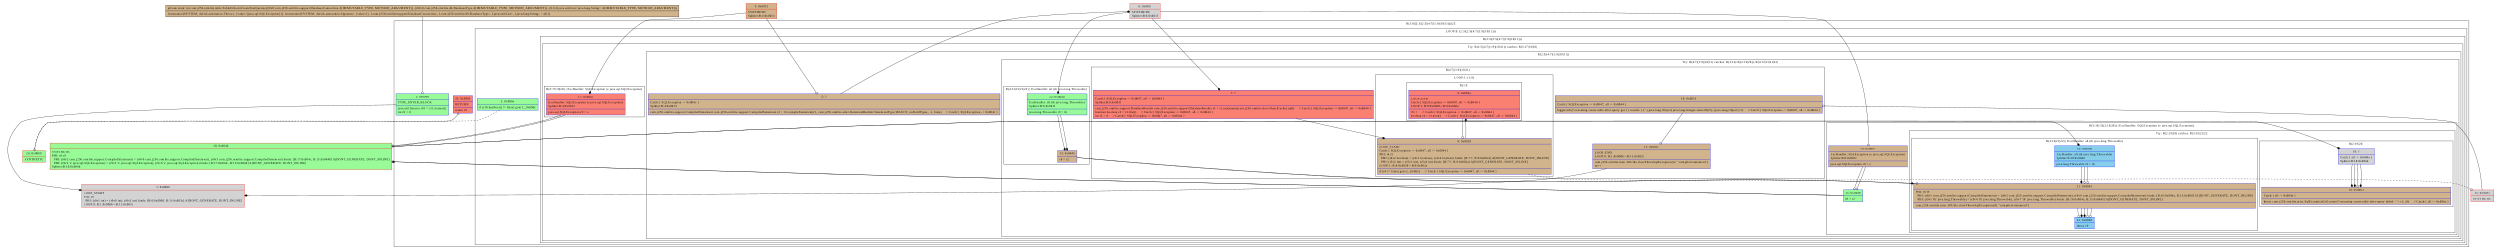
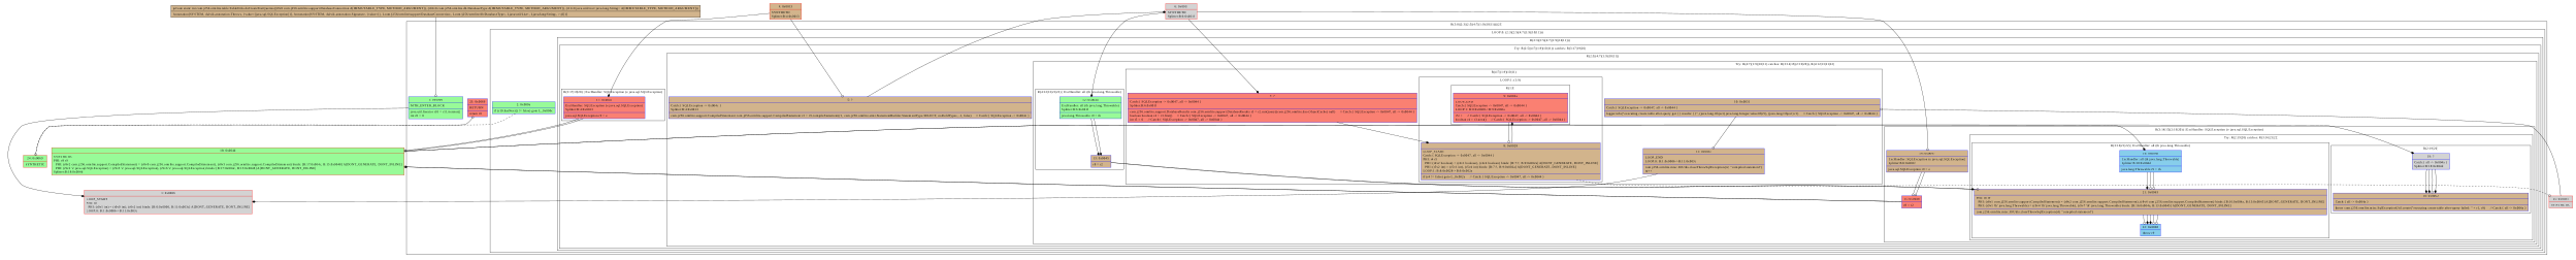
  digraph {
    fontname="Liberation Serif"
    node [color=blue fillcolor=tan fontname="Liberation Serif" shape=record style=filled]
    edge [arrowhead=odot fontname="Liberation Serif"]
    n1 [fillcolor=salmon label="{9\:\ 0x002a|LOOP_END\lCatch:\{ SQLException \-\> 0x0047, all \-\> 0x0044 \}\lLOOP:1: B:8:0x0028\-\>B:9:0x002a\l|r5++     \/\/ Catch:\{ SQLException \-\> 0x0047, all \-\> 0x0044 \}\lboolean r4 = r3.next()     \/\/ Catch:\{ SQLException \-\> 0x0047, all \-\> 0x0044 \}\l}"]
    n2 [label="{8\:\ 0x0028|LOOP_START\lCatch:\{ SQLException \-\> 0x0047, all \-\> 0x0044 \}\lPHI: r4 r5 \l  PHI: (r4v2 boolean) = (r4v1 boolean), (r4v4 boolean) binds: [B:7:?, B:9:0x002a] A[DONT_GENERATE, DONT_INLINE]\l  PHI: (r5v2 int) = (r5v1 int), (r5v4 int) binds: [B:7:?, B:9:0x002a] A[DONT_GENERATE, DONT_INLINE]\lLOOP:1: B:8:0x0028\-\>B:9:0x002a\l|if (r4 != false) goto L_0x002a     \/\/ Catch:\{ SQLException \-\> 0x0047, all \-\> 0x0044 \}\l}"]
    n3 [fillcolor=salmon label="{7\:\ ?|Catch:\{ SQLException \-\> 0x0047, all \-\> 0x0044 \}\lSplitter:B:6:0x001f\l|com.j256.ormlite.support.DatabaseResults com.j256.ormlite.support.DatabaseResults r3 = r2.runQuery((com.j256.ormlite.dao.ObjectCache) null)     \/\/ Catch:\{ SQLException \-\> 0x0047, all \-\> 0x0044 \}\lboolean boolean r4 = r3.first()     \/\/ Catch:\{ SQLException \-\> 0x0047, all \-\> 0x0044 \}\lint r5 = 0     \/\/ Catch:\{ SQLException \-\> 0x0047, all \-\> 0x0044 \}\l}"]
    n4 [label="{10\:\ 0x0031|Catch:\{ SQLException \-\> 0x0047, all \-\> 0x0044 \}\l|logger.info(\"executing create table after\-query got \{\} results: \{\}\", (java.lang.Object) java.lang.Integer.valueOf(r5), (java.lang.Object) r1)     \/\/ Catch:\{ SQLException \-\> 0x0047, all \-\> 0x0044 \}\l}"]
    n5 [label="{11\:\ 0x003c|LOOP_END\lLOOP:0: B:1:0x0006\-\>B:11:0x003c\l|com.j256.ormlite.misc.IOUtils.closeThrowSqlException(r2, \"compiled statement\")\lr0++\l}"]
    n6 [fillcolor=lightgrey label="{19\:\ ?|Catch:\{ all \-\> 0x004a \}\lSplitter:B:18:0x004d\l}"]
    n7 [label="{20\:\ 0x0062|Catch:\{ all \-\> 0x004a \}\l|throw com.j256.ormlite.misc.SqlExceptionUtil.create(\"executing create table after\-query failed: \" + r1, r9)     \/\/ Catch:\{ all \-\> 0x004a \}\l}"]
    n8 [fillcolor=skyblue label="{16\:\ 0x004a|ExcHandler: all (th java.lang.Throwable)\lSplitter:B:18:0x004d\l|java.lang.Throwable r9 = th\l}"]
    n9 [label="{21\:\ 0x0063|PHI: r8 r9 \l  PHI: (r8v1 com.j256.ormlite.support.CompiledStatement) = (r8v2 com.j256.ormlite.support.CompiledStatement), (r8v4 com.j256.ormlite.support.CompiledStatement) binds: [B:16:0x004a, B:13:0x0045] A[DONT_GENERATE, DONT_INLINE]\l  PHI: (r9v1 'th' java.lang.Throwable) = (r9v4 'th' java.lang.Throwable), (r9v7 'th' java.lang.Throwable) binds: [B:16:0x004a, B:13:0x0045] A[DONT_GENERATE, DONT_INLINE]\l|com.j256.ormlite.misc.IOUtils.closeThrowSqlException(r8, \"compiled statement\")\l}"]
    n10 [fillcolor=skyblue label="{22\:\ 0x0068|throw r9\l}"]
    n11 [label="{14\:\ 0x0047|ExcHandler: SQLException (e java.sql.SQLException)\lSplitter:B:6:0x001f\l|java.sql.SQLException r9 = e\l}"]
-   n12 [fillcolor=palegreen label="{15\:\ 0x0048|r8 = r2\l}"]
+   n12 [fillcolor=salmon label="{15\:\ 0x0048|r8 = r2\l}"]
    n13 [fillcolor=palegreen label="{12\:\ 0x0044|ExcHandler: all (th java.lang.Throwable)\lSplitter:B:6:0x001f\l|java.lang.Throwable r9 = th\l}"]
    n14 [label="{13\:\ 0x0045|r8 = r2\l}"]
    n15 [label="{5\:\ ?|Catch:\{ SQLException \-\> 0x004c \}\lSplitter:B:4:0x0013\l|com.j256.ormlite.support.CompiledStatement com.j256.ormlite.support.CompiledStatement r2 = r9.compileStatement(r1, com.j256.ormlite.stmt.StatementBuilder.StatementType.SELECT, noFieldTypes, \-1, false)     \/\/ Catch:\{ SQLException \-\> 0x004c \}\l}"]
    n16 [fillcolor=salmon label="{17\:\ 0x004c|ExcHandler: SQLException (e java.sql.SQLException)\lSplitter:B:4:0x0013\l|java.sql.SQLException r9 = e\l}"]
    n17 [fillcolor=palegreen label="{2\:\ 0x000a|if (r10.hasNext() != false) goto L_0x000c\l}"]
-   n18 [fillcolor=palegreen label="{0\:\ 0x0000|TYPE_ENTER_BLOCK\l|java.util.Iterator r10 = r11.iterator()\lint r0 = 0\l}"]
+   n18 [fillcolor=palegreen label="{0\:\ 0x0000|MTH_ENTER_BLOCK\l|java.util.Iterator r10 = r11.iterator()\lint r0 = 0\l}"]
    n19 [fillcolor=salmon label="{23\:\ 0x0069|RETURN\l|return r0\l}"]
    n20 [color=red fillcolor=lightgrey label="{25\:\ 0x0031|SYNTHETIC\l}"]
    n21 [color=red fillcolor=lightgrey label="{1\:\ 0x0006|LOOP_START\lPHI: r0 \l  PHI: (r0v1 int) = (r0v0 int), (r0v2 int) binds: [B:0:0x0000, B:11:0x003c] A[DONT_GENERATE, DONT_INLINE]\lLOOP:0: B:1:0x0006\-\>B:11:0x003c\l}"]
    n22 [color=red fillcolor=palegreen label="{18\:\ 0x004d|SYNTHETIC\lPHI: r8 r9 \l  PHI: (r8v2 com.j256.ormlite.support.CompiledStatement) = (r8v0 com.j256.ormlite.support.CompiledStatement), (r8v3 com.j256.ormlite.support.CompiledStatement) binds: [B:17:0x004c, B:15:0x0048] A[DONT_GENERATE, DONT_INLINE]\l  PHI: (r9v2 'e' java.sql.SQLException) = (r9v5 'e' java.sql.SQLException), (r9v6 'e' java.sql.SQLException) binds: [B:17:0x004c, B:15:0x0048] A[DONT_GENERATE, DONT_INLINE]\lSplitter:B:18:0x004d\l}"]
    n23 [color=red fillcolor=lightgrey label="{6\:\ 0x001f|SYNTHETIC\lSplitter:B:6:0x001f\l}"]
    n24 [color=red fillcolor=palegreen label="{24\:\ 0x0069|SYNTHETIC\l}"]
    n25 [color=red label="{4\:\ 0x0013|SYNTHETIC\lSplitter:B:4:0x0013\l}"]
    n26 [label="{private static int com.j256.ormlite.table.TableUtils.doCreateTestQueries((r9v0 com.j256.ormlite.support.DatabaseConnection A[IMMUTABLE_TYPE, METHOD_ARGUMENT]), (r10v0 com.j256.ormlite.db.DatabaseType A[IMMUTABLE_TYPE, METHOD_ARGUMENT]), (r11v0 java.util.List\<java.lang.String\> A[IMMUTABLE_TYPE, METHOD_ARGUMENT]))  | Annotation[SYSTEM, dalvik.annotation.Throws, \{value=[java.sql.SQLException]\}], Annotation[SYSTEM, dalvik.annotation.Signature, \{value=[(, Lcom\/j256\/ormlite\/support\/DatabaseConnection;, Lcom\/j256\/ormlite\/db\/DatabaseType;, Ljava\/util\/List\<, Ljava\/lang\/String;, \>;)I]\}]\l}" color=""]
    subgraph cluster_1 {
      label="R(3:0|(2:3|(2:5|(4:7|(1:9)|10|11)))|23)"
      n18
      n19
      subgraph cluster_2 {
        label="LOOP:0: (2:3|(2:5|(4:7|(1:9)|10|11)))"
        n17
        subgraph cluster_3 {
          label="R(2:3|(2:5|(4:7|(1:9)|10|11)))"
          subgraph cluster_4 {
            label="Try: R(2:5|(4:7|(1:9)|10|11)) catches: R(3:17|19|20)"
            subgraph cluster_5 {
              label="R(2:5|(4:7|(1:9)|10|11))"
              n15
              subgraph cluster_6 {
                label="Try: R(4:7|(1:9)|10|11) catches: R(3:14|15|(2:19|20)), R(4:12|13|21|22)"
                subgraph cluster_7 {
                  label="R(4:7|(1:9)|10|11)"
                  n3
                  n4
                  n5
                  subgraph cluster_8 {
                    label="LOOP:1: (1:9)"
                    n2
                    subgraph cluster_9 {
                      label="R(1:9)"
                      n1
                    }
                  }
                }
                subgraph cluster_10 {
                  label="R(3:14|15|(2:19|20)) | ExcHandler: SQLException (e java.sql.SQLException)\l"
                  n11
                  n12
                  subgraph cluster_11 {
                    label="Try: R(2:19|20) catches: R(3:16|21|22)"
                    subgraph cluster_12 {
                      label="R(2:19|20)"
                      n6
                      n7
                    }
                    subgraph cluster_13 {
                      label="R(3:16|21|22) | ExcHandler: all (th java.lang.Throwable)\l"
                      n8
                      n9
                      n10
                    }
                  }
                }
                subgraph cluster_14 {
                  label="R(4:12|13|21|22) | ExcHandler: all (th java.lang.Throwable)\l"
                  n13
                  n14
                }
              }
            }
            subgraph cluster_15 {
              label="R(3:17|19|20) | ExcHandler: SQLException (e java.sql.SQLException)\l"
              n16
            }
          }
        }
      }
    }
    subgraph cluster_16 {
      label="R(3:17|19|20) | ExcHandler: SQLException (e java.sql.SQLException)\l"
    }
    subgraph cluster_17 {
      label="R(3:14|15|(2:19|20)) | ExcHandler: SQLException (e java.sql.SQLException)\l"
      subgraph cluster_18 {
        label="Try: R(2:19|20) catches: R(3:16|21|22)"
        subgraph cluster_19 {
          label="R(2:19|20)"
        }
        subgraph cluster_20 {
          label="R(3:16|21|22) | ExcHandler: all (th java.lang.Throwable)\l"
        }
      }
    }
    subgraph cluster_21 {
      label="R(4:12|13|21|22) | ExcHandler: all (th java.lang.Throwable)\l"
    }
    subgraph cluster_22 {
      label="R(3:16|21|22) | ExcHandler: all (th java.lang.Throwable)\l"
    }
    n1 -> n2
    n2 -> n1 [arrowhead=diamond]
    n2 -> n20 [style=dashed]
    n3 -> n2 [arrowhead=diamond]
    n4 -> n5
    n5 -> n21 [arrowhead=diamond]
    n6 -> n7 [arrowhead=diamond]
    n6 -> n7 [arrowhead=diamond]
    n6 -> n7
    n6 -> n7 [arrowhead=diamond]
    n8 -> n9 [arrowhead=diamond]
    n8 -> n9
    n8 -> n9
    n9 -> n10
    n9 -> n10 [arrowhead=diamond]
    n9 -> n10 [arrowhead=diamond]
    n9 -> n10
    n9 -> n10
    n11 -> n12
    n11 -> n12
    n12 -> n22 [arrowhead=diamond]
    n12 -> n22
    n13 -> n14 [arrowhead=diamond]
    n13 -> n14 [arrowhead=diamond]
    n14 -> n9 [arrowhead=diamond]
    n14 -> n9
    n15 -> n23 [arrowhead=diamond]
    n16 -> n22
    n16 -> n22
    n17 -> n24 [style=dashed]
    n18 -> n21 [arrowhead=diamond]
    n20 -> n4
    n22 -> n6 [arrowhead=diamond]
    n22 -> n8 [arrowhead=diamond]
    n23 -> n3 [arrowhead=diamond]
    n23 -> n11
    n23 -> n13 [arrowhead=diamond]
    n24 -> n19
    n25 -> n15
    n25 -> n16 [arrowhead=diamond]
    n26 -> n18
  }
